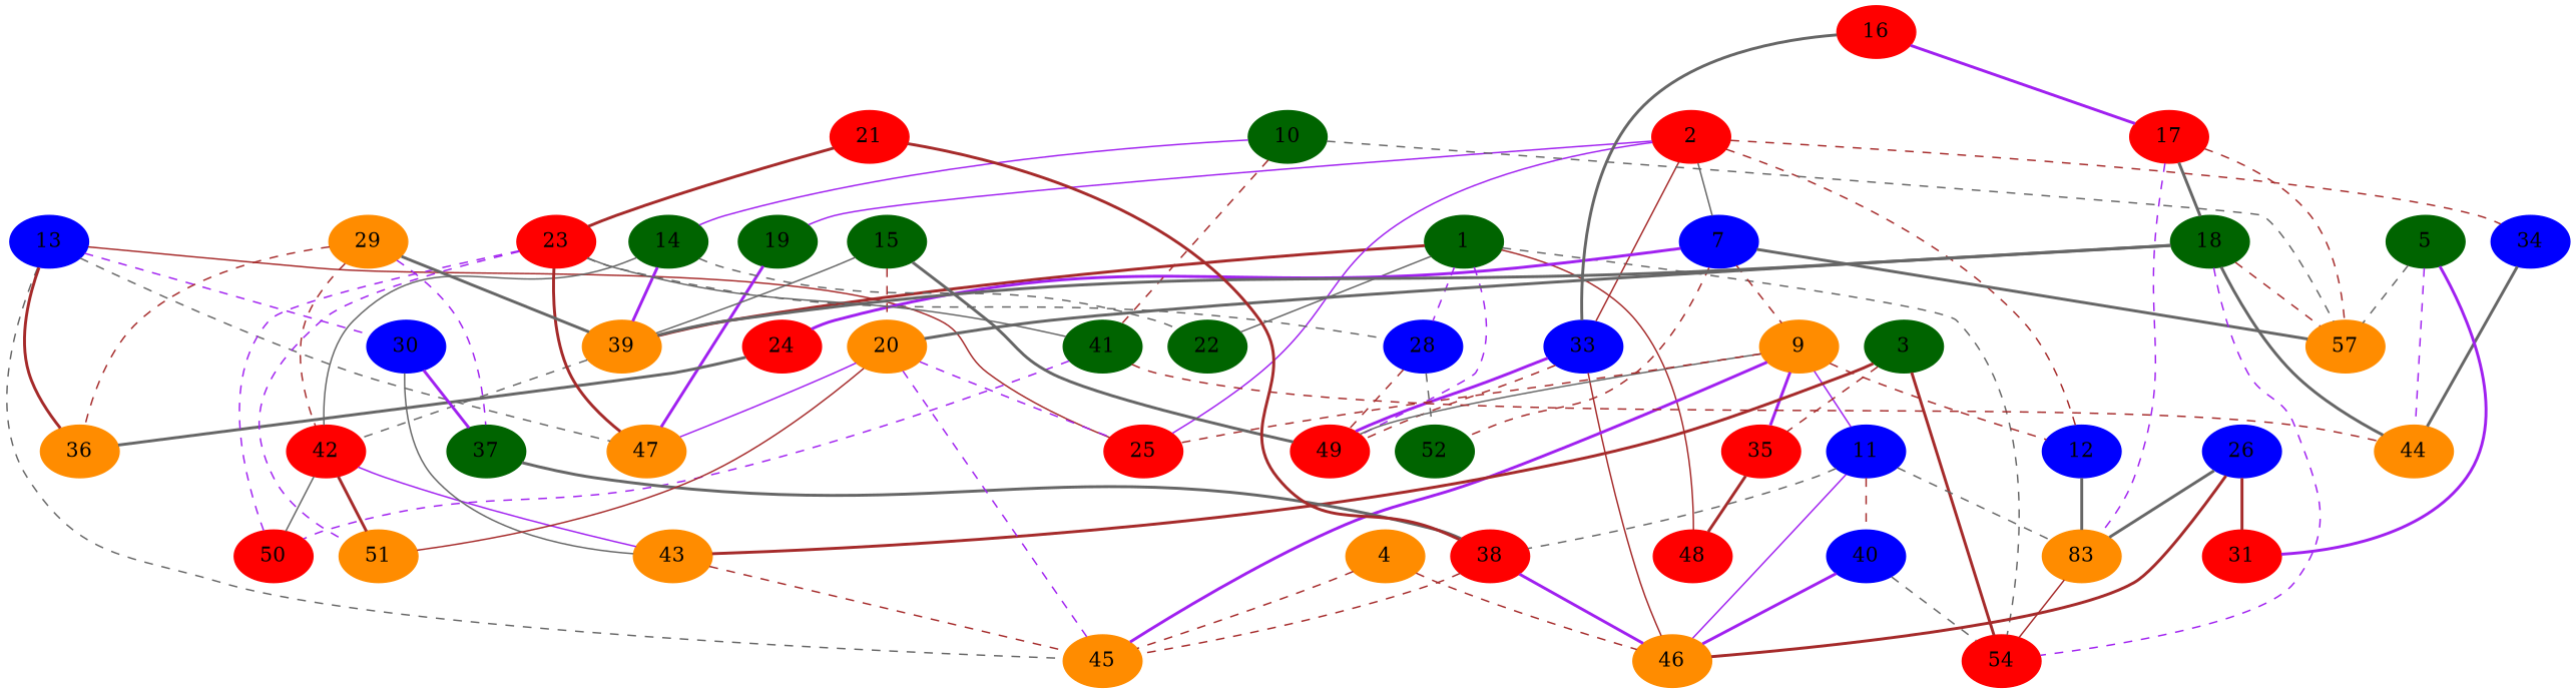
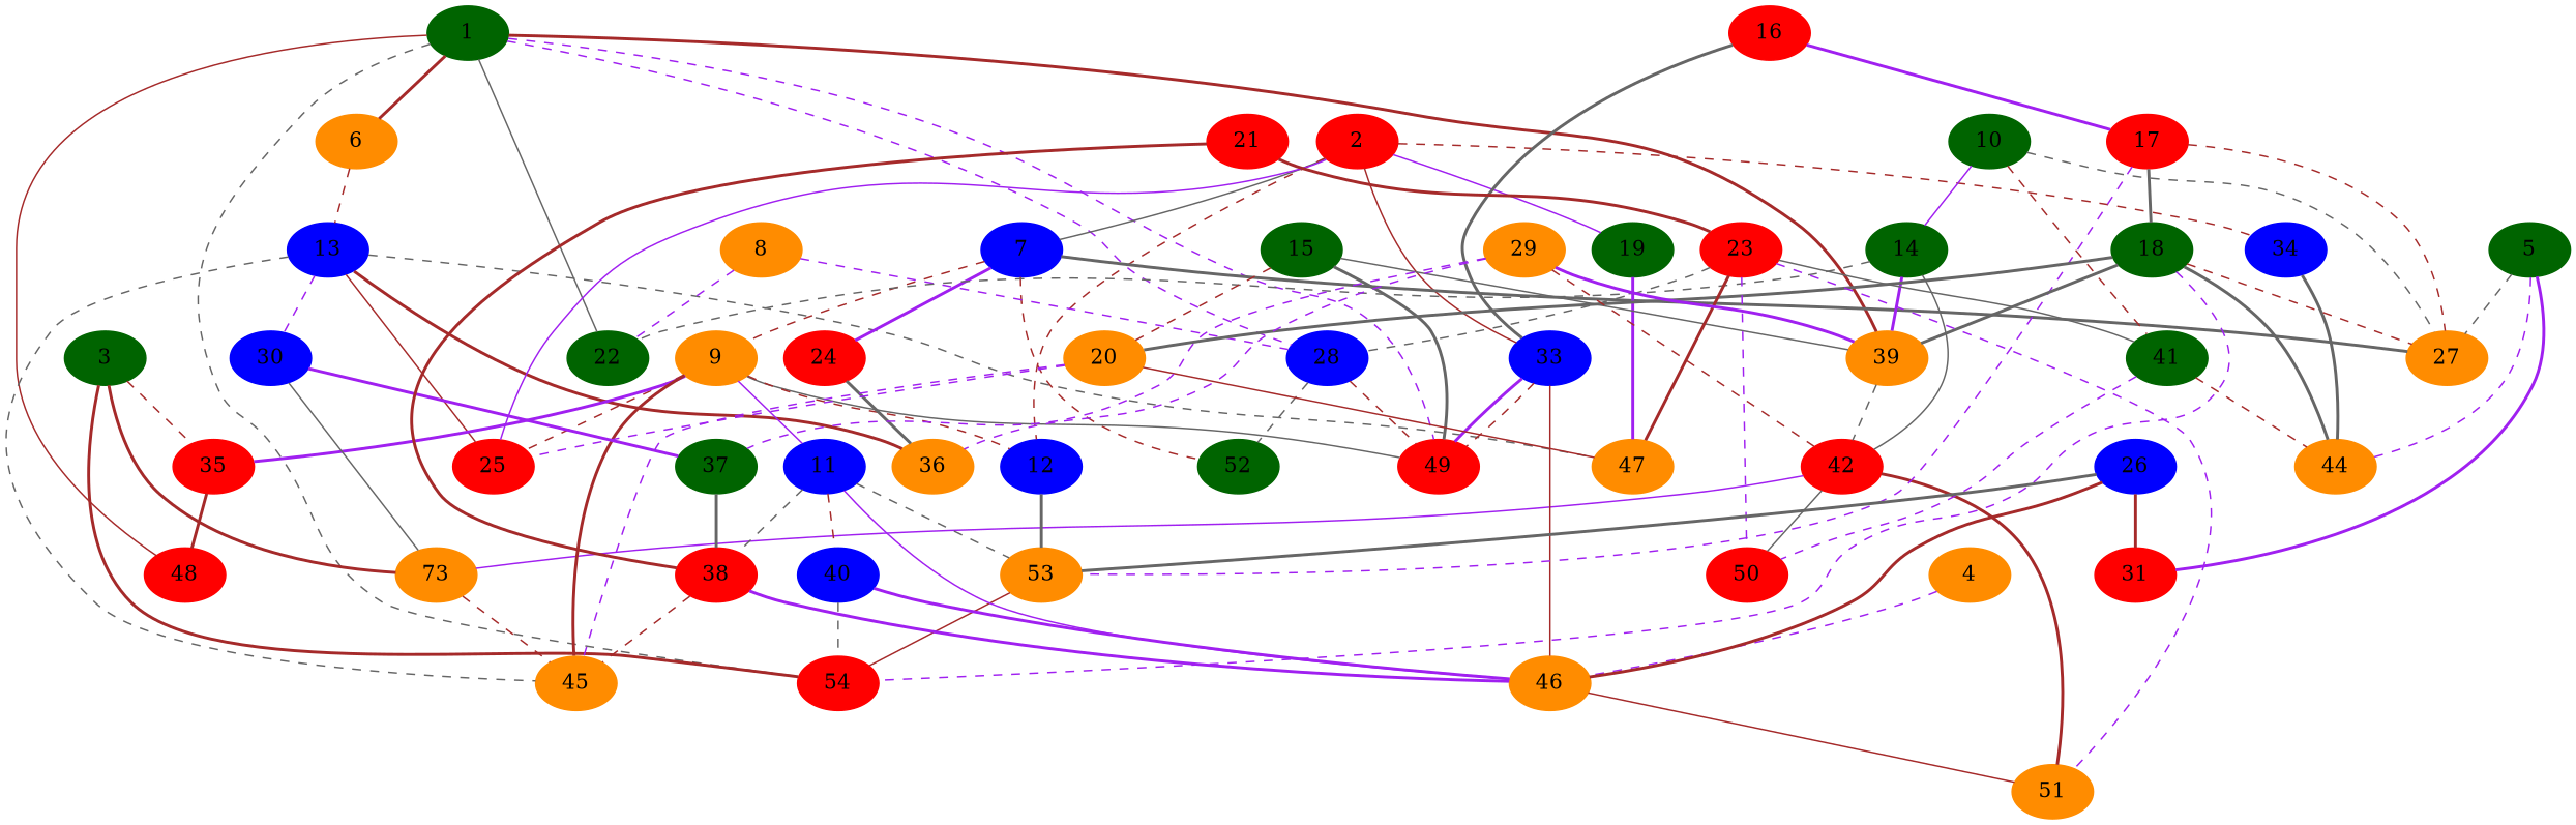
  graph {
    node [color=darkorange style=filled]
    edge [color=brown style=dashed]
    1 [color=darkgreen]
+   6
    22 [color=darkgreen]
    28 [color=blue]
    39
    48 [color=red]
    49 [color=red]
    54 [color=red]
    13 [color=blue]
    52 [color=darkgreen]
    42 [color=red]
    2 [color=red]
    7 [color=blue]
    12 [color=blue]
    19 [color=darkgreen]
    25 [color=red]
    33 [color=blue]
    34 [color=blue]
-   27 [label=57]
+   27
    9
    24 [color=red]
-   53 [label=83]
+   53
    47
    46
    44
    3 [color=darkgreen]
    35 [color=red]
-   43
+   43 [label=73]
    45
    4
    51
    5 [color=darkgreen]
    31 [color=red]
    30 [color=blue]
    36
    11 [color=blue]
+   8
    38 [color=red]
    40 [color=blue]
    10 [color=darkgreen]
    14 [color=darkgreen]
    41 [color=darkgreen]
    50 [color=red]
    37 [color=darkgreen]
    15 [color=darkgreen]
    20
    16 [color=red]
    17 [color=red]
    18 [color=darkgreen]
    21 [color=red]
    23 [color=red]
    26 [color=blue]
    29
+   1 -- 6 [style=bold]
    1 -- 22 [color=gray40 style=solid]
    1 -- 28 [color=purple]
    1 -- 39 [style=bold]
    1 -- 48 [style=solid]
    1 -- 49 [color=purple]
    1 -- 54 [color=gray40]
+   6 -- 13
    28 -- 49
    28 -- 52 [color=gray40]
    39 -- 42 [color=gray40]
    13 -- 25 [style=solid]
    13 -- 47 [color=gray40]
    13 -- 45 [color=gray40]
    13 -- 30 [color=purple]
    13 -- 36 [style=bold]
    42 -- 43 [color=purple style=solid]
    42 -- 51 [style=bold]
    42 -- 50 [color=gray40 style=solid]
    2 -- 7 [color=gray40 style=solid]
    2 -- 12
    2 -- 19 [color=purple style=solid]
    2 -- 25 [color=purple style=solid]
    2 -- 33 [style=solid]
    2 -- 34
    7 -- 52
    7 -- 27 [color=gray40 style=bold]
    7 -- 9
    7 -- 24 [color=purple style=bold]
    12 -- 53 [color=gray40 style=bold]
    19 -- 47 [color=purple style=bold]
    33 -- 49 [color=purple style=bold]
    33 -- 49
    33 -- 46 [style=solid]
    34 -- 44 [color=gray40 style=bold]
    9 -- 49 [color=gray40 style=solid]
    9 -- 12
    9 -- 25
    9 -- 35 [color=purple style=bold]
-   9 -- 45 [color=purple style=bold]
+   9 -- 45 [style=bold]
    9 -- 11 [color=purple style=solid]
    24 -- 36 [color=gray40 style=bold]
    53 -- 54 [style=solid]
-   20 -- 51 [style=solid]
+   46 -- 51 [style=solid]
    3 -- 54 [style=bold]
    3 -- 35
    3 -- 43 [style=bold]
    35 -- 48 [style=bold]
    43 -- 45
-   4 -- 46
-   4 -- 45
+   4 -- 46 [color=purple]
    5 -- 27 [color=gray40]
    5 -- 44 [color=purple]
    5 -- 31 [color=purple style=bold]
    30 -- 43 [color=gray40 style=solid]
    30 -- 37 [color=purple style=bold]
    11 -- 53 [color=gray40]
    11 -- 46 [color=purple style=solid]
    11 -- 38 [color=gray40]
    11 -- 40
+   8 -- 22 [color=purple]
+   8 -- 28 [color=purple]
    38 -- 46 [color=purple style=bold]
    38 -- 45
    40 -- 54 [color=gray40]
    40 -- 46 [color=purple style=bold]
    10 -- 27 [color=gray40]
    10 -- 14 [color=purple style=solid]
    10 -- 41
    14 -- 22 [color=gray40]
    14 -- 39 [color=purple style=bold]
    14 -- 42 [color=gray40 style=solid]
    41 -- 44
    41 -- 50 [color=purple]
    37 -- 38 [color=gray40 style=bold]
    15 -- 39 [color=gray40 style=solid]
    15 -- 49 [color=gray40 style=bold]
    15 -- 20
    20 -- 25 [color=purple]
-   20 -- 47 [color=purple style=solid]
+   20 -- 47 [style=solid]
    20 -- 45 [color=purple]
    16 -- 33 [color=gray40 style=bold]
    16 -- 17 [color=purple style=bold]
    17 -- 27
    17 -- 53 [color=purple]
    17 -- 18 [color=gray40 style=bold]
    18 -- 39 [color=gray40 style=bold]
    18 -- 54 [color=purple]
    18 -- 27
    18 -- 44 [color=gray40 style=bold]
    18 -- 20 [color=gray40 style=bold]
    21 -- 38 [style=bold]
    21 -- 23 [style=bold]
    23 -- 28 [color=gray40]
    23 -- 47 [style=bold]
    23 -- 51 [color=purple]
    23 -- 41 [color=gray40 style=solid]
    23 -- 50 [color=purple]
    26 -- 53 [color=gray40 style=bold]
    26 -- 46 [style=bold]
    26 -- 31 [style=bold]
-   29 -- 39 [color=gray40 style=bold]
+   29 -- 39 [color=purple style=bold]
    29 -- 42
-   29 -- 36
+   29 -- 36 [color=purple]
    29 -- 37 [color=purple]
  }
